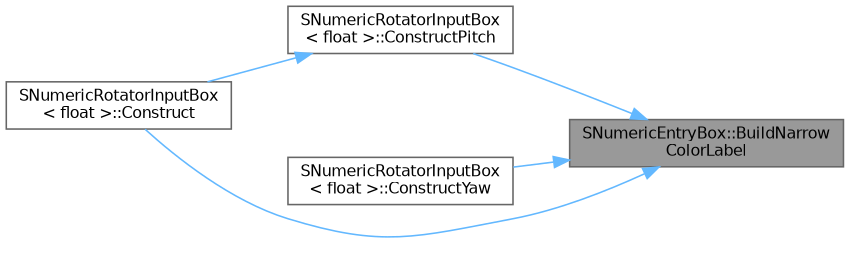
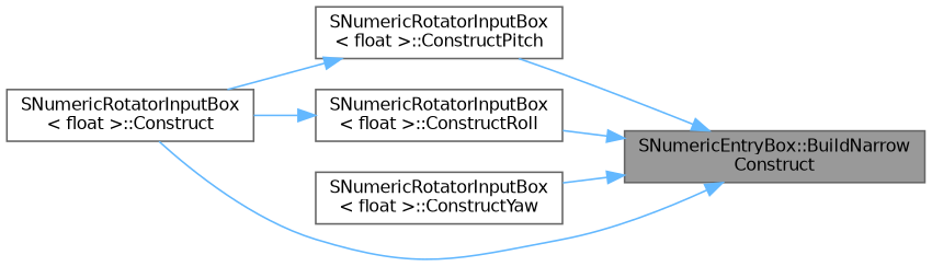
  digraph {
    rankdir=RL
    node [color=grey40 fillcolor=white fontname=Helvetica fontsize=10 shape=box style=filled]
    edge [color=steelblue1 dir=back fontname=Helvetica fontsize=10 labelfontname=Helvetica labelfontsize=10 style=solid]
-   n1 [color=gray40 fillcolor=grey60 fontcolor=black height=0.2 label="SNumericEntryBox::BuildNarrow\lColorLabel" width=0.4]
+   n1 [color=gray40 fillcolor=grey60 fontcolor=black height=0.2 label="SNumericEntryBox::BuildNarrow\lConstruct" width=0.4]
    n2 [height=0.2 label="SNumericRotatorInputBox\l\< float \>::ConstructPitch" width=0.4]
+   n3 [height=0.2 label="SNumericRotatorInputBox\l\< float \>::ConstructRoll" width=0.4]
    n4 [height=0.2 label="SNumericRotatorInputBox\l\< float \>::ConstructYaw" width=0.4]
    n5 [height=0.2 label="SNumericRotatorInputBox\l\< float \>::Construct" width=0.4]
    n1 -> n2
+   n1 -> n3
    n1 -> n4
    n1 -> n5
    n2 -> n5
+   n3 -> n5
  }
